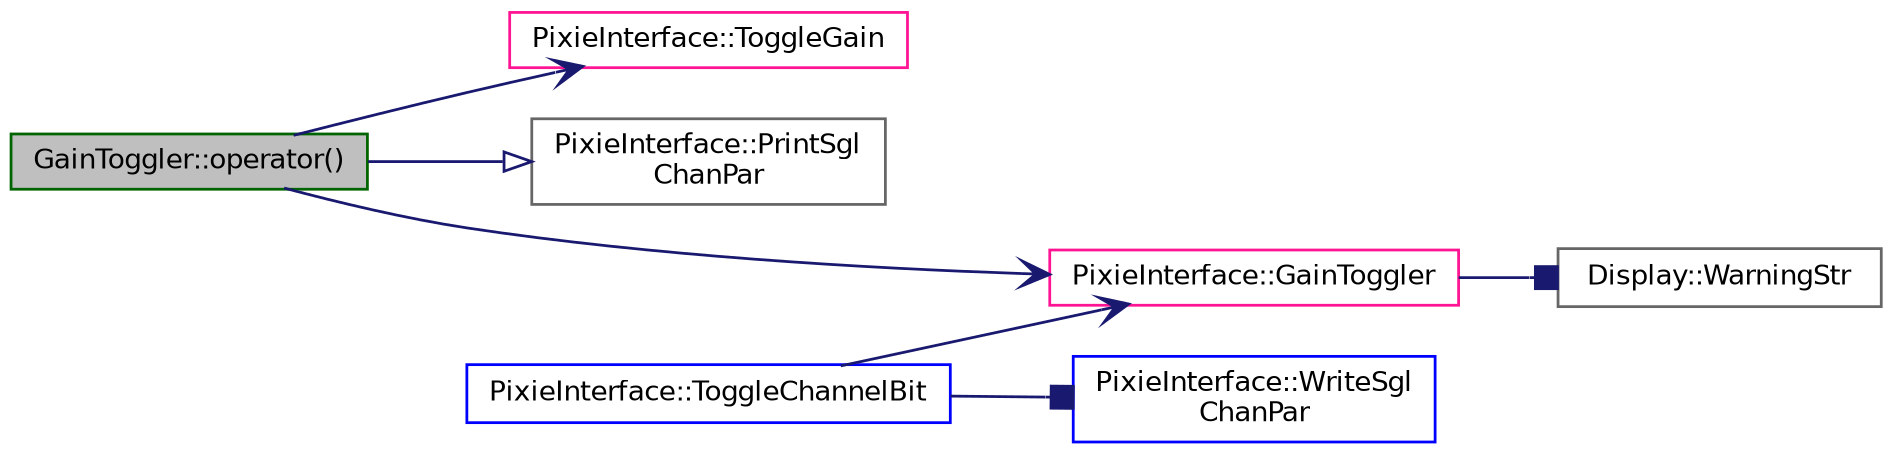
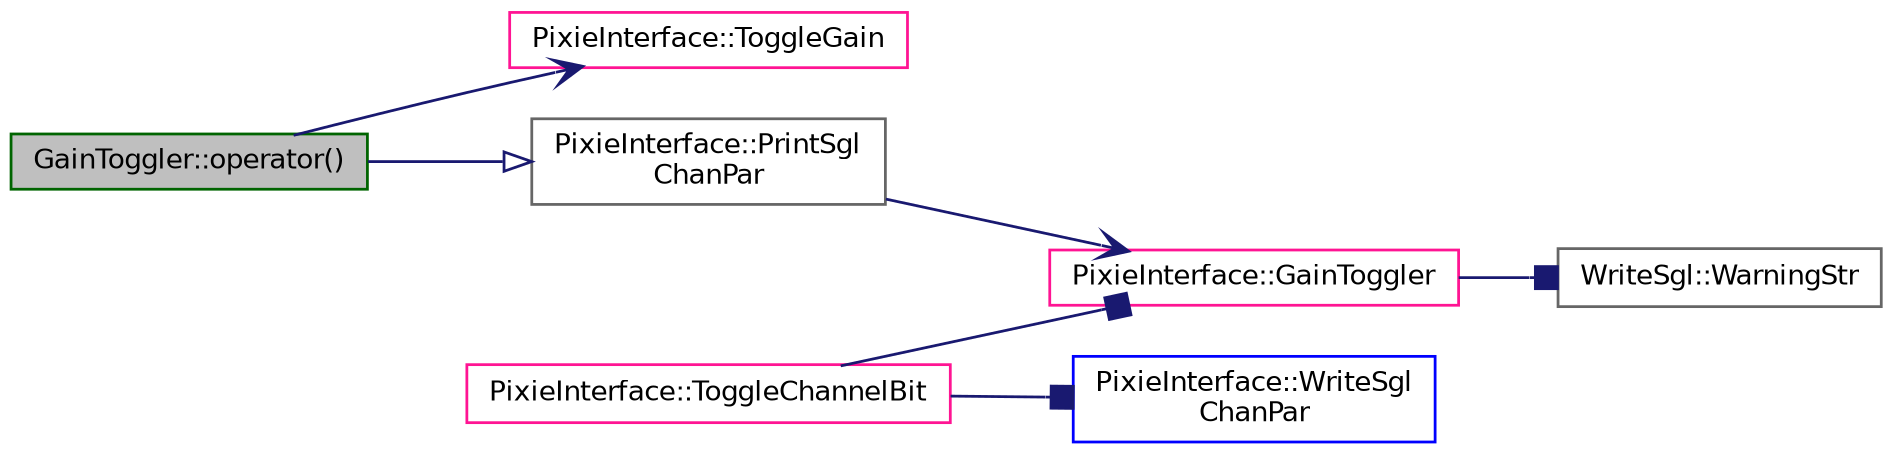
  digraph {
    rankdir=LR
    node [color=deeppink fillcolor=white fontname=Helvetica fontsize=10 shape=record style=filled]
    edge [arrowhead=box color=midnightblue fontname=Helvetica fontsize=10 labelfontname=Helvetica labelfontsize=10 style=solid]
    n1 [color=darkgreen fillcolor=grey75 fontcolor=black height=0.2 label="GainToggler::operator()" width=0.4]
    n2 [height=0.2 label="PixieInterface::ToggleGain" width=0.4]
    n3 [color=gray40 height=0.2 label="PixieInterface::PrintSgl\lChanPar" width=0.4]
    n4 [height=0.2 label="PixieInterface::GainToggler" width=0.4]
-   n5 [color=blue height=0.2 label="PixieInterface::ToggleChannelBit" width=0.4]
+   n5 [height=0.2 label="PixieInterface::ToggleChannelBit" width=0.4]
    n6 [color=blue height=0.2 label="PixieInterface::WriteSgl\lChanPar" width=0.4]
-   n7 [color=gray40 height=0.2 label="Display::WarningStr" width=0.4]
+   n7 [color=gray40 height=0.2 label="WriteSgl::WarningStr" width=0.4]
    n1 -> n2 [arrowhead=vee]
    n1 -> n3 [arrowhead=onormal]
-   n1 -> n4 [arrowhead=vee]
+   n3 -> n4 [arrowhead=vee]
    n4 -> n7
-   n5 -> n4 [arrowhead=vee]
+   n5 -> n4
    n5 -> n6
  }
